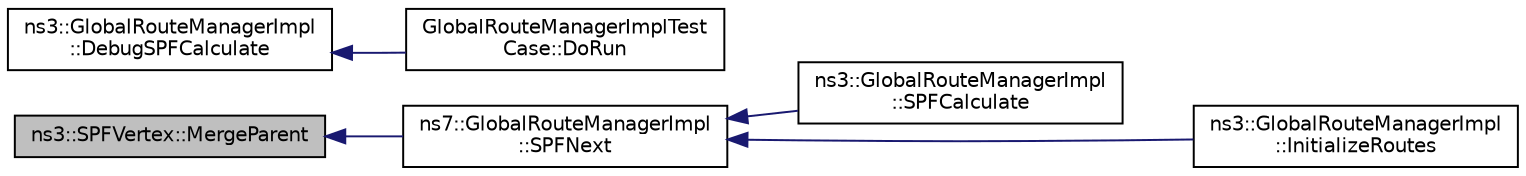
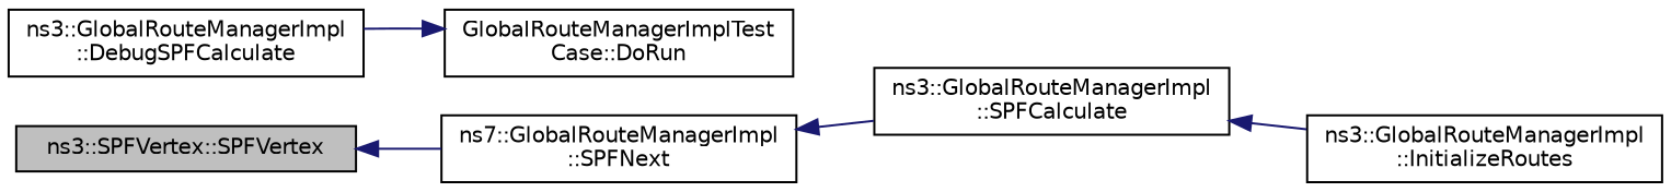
  digraph {
    rankdir=LR
    node [color=black fillcolor=white fontname=Helvetica fontsize=10 shape=record style=filled]
    edge [color=midnightblue dir=back fontname=Helvetica fontsize=10 labelfontname=Helvetica labelfontsize=10 style=solid]
-   n1 [fillcolor=grey75 fontcolor=black height=0.2 label="ns3::SPFVertex::MergeParent" width=0.4]
+   n1 [fillcolor=grey75 fontcolor=black height=0.2 label="ns3::SPFVertex::SPFVertex" width=0.4]
    n2 [height=0.2 label="ns7::GlobalRouteManagerImpl\l::SPFNext" width=0.4]
    n3 [height=0.2 label="ns3::GlobalRouteManagerImpl\l::SPFCalculate" width=0.4]
    n4 [height=0.2 label="ns3::GlobalRouteManagerImpl\l::InitializeRoutes" width=0.4]
    n5 [height=0.2 label="ns3::GlobalRouteManagerImpl\l::DebugSPFCalculate" width=0.4]
    n6 [height=0.2 label="GlobalRouteManagerImplTest\lCase::DoRun" width=0.4]
    n1 -> n2
    n2 -> n3
-   n2 -> n4
-   n5 -> n6
+   n3 -> n4
+   n6 -> n5
  }
